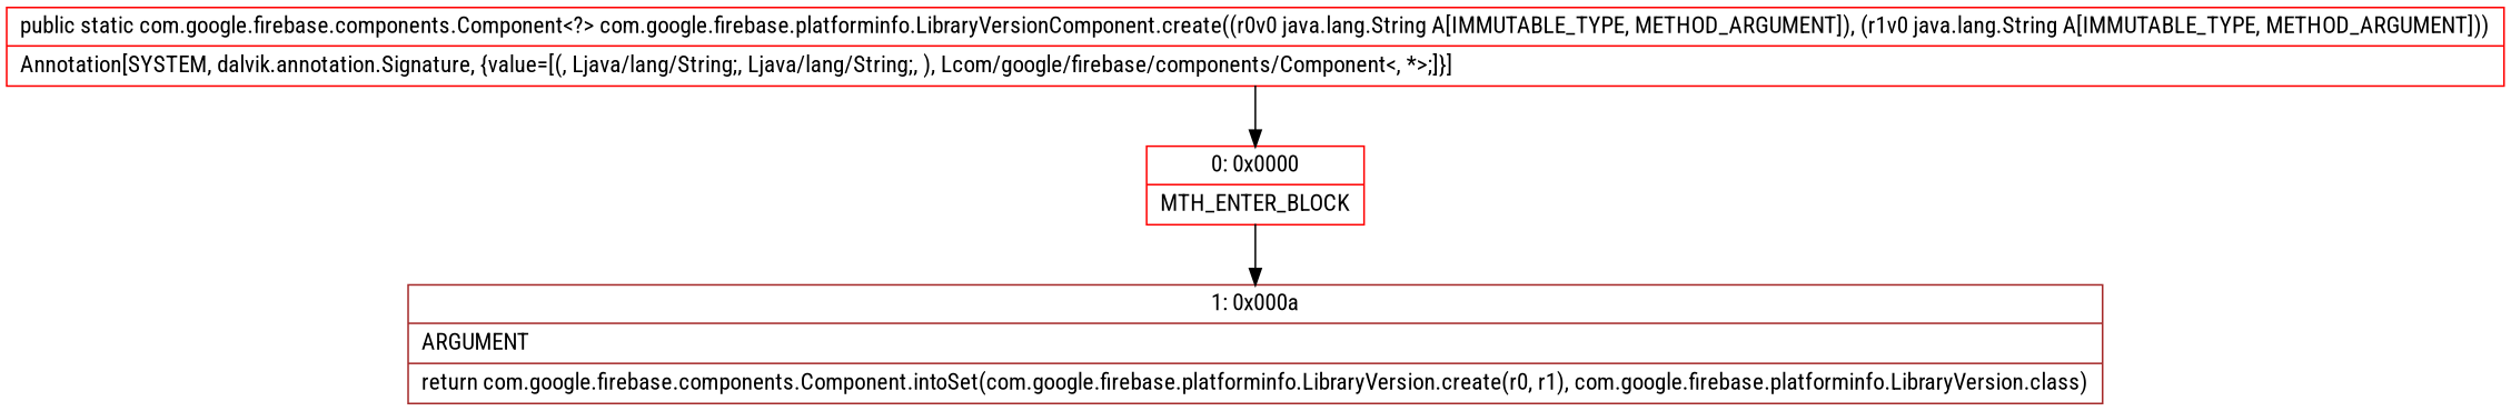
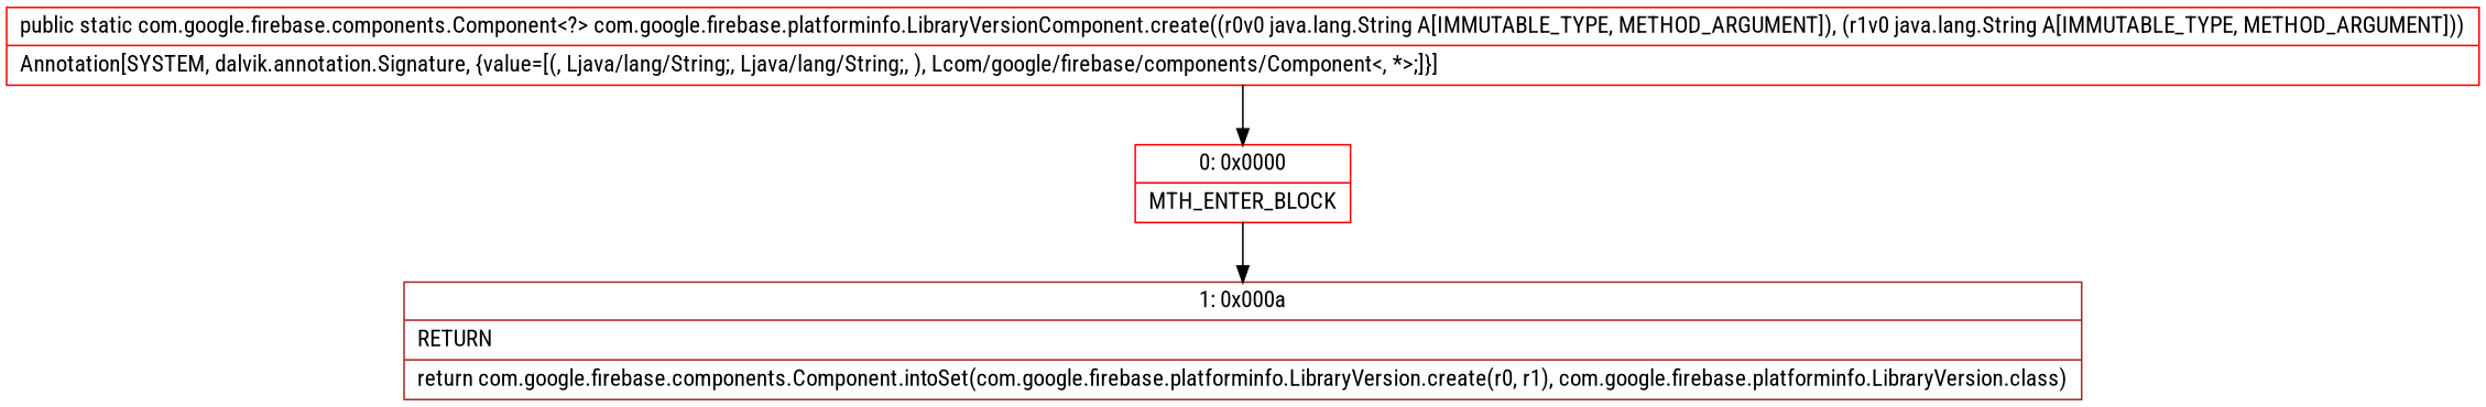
  digraph {
    fontname="Roboto Condensed"
    node [shape=record color=red fontname="Roboto Condensed"]
    edge [fontname="Roboto Condensed"]
    n1 [label="{0\:\ 0x0000|MTH_ENTER_BLOCK\l}"]
-   n2 [label="{1\:\ 0x000a|ARGUMENT\l|return com.google.firebase.components.Component.intoSet(com.google.firebase.platforminfo.LibraryVersion.create(r0, r1), com.google.firebase.platforminfo.LibraryVersion.class)\l}" color=brown]
+   n2 [label="{1\:\ 0x000a|RETURN\l|return com.google.firebase.components.Component.intoSet(com.google.firebase.platforminfo.LibraryVersion.create(r0, r1), com.google.firebase.platforminfo.LibraryVersion.class)\l}" color=brown]
    n3 [label="{public static com.google.firebase.components.Component\<?\> com.google.firebase.platforminfo.LibraryVersionComponent.create((r0v0 java.lang.String A[IMMUTABLE_TYPE, METHOD_ARGUMENT]), (r1v0 java.lang.String A[IMMUTABLE_TYPE, METHOD_ARGUMENT]))  | Annotation[SYSTEM, dalvik.annotation.Signature, \{value=[(, Ljava\/lang\/String;, Ljava\/lang\/String;, ), Lcom\/google\/firebase\/components\/Component\<, *\>;]\}]\l}"]
    n1 -> n2
    n3 -> n1
  }
